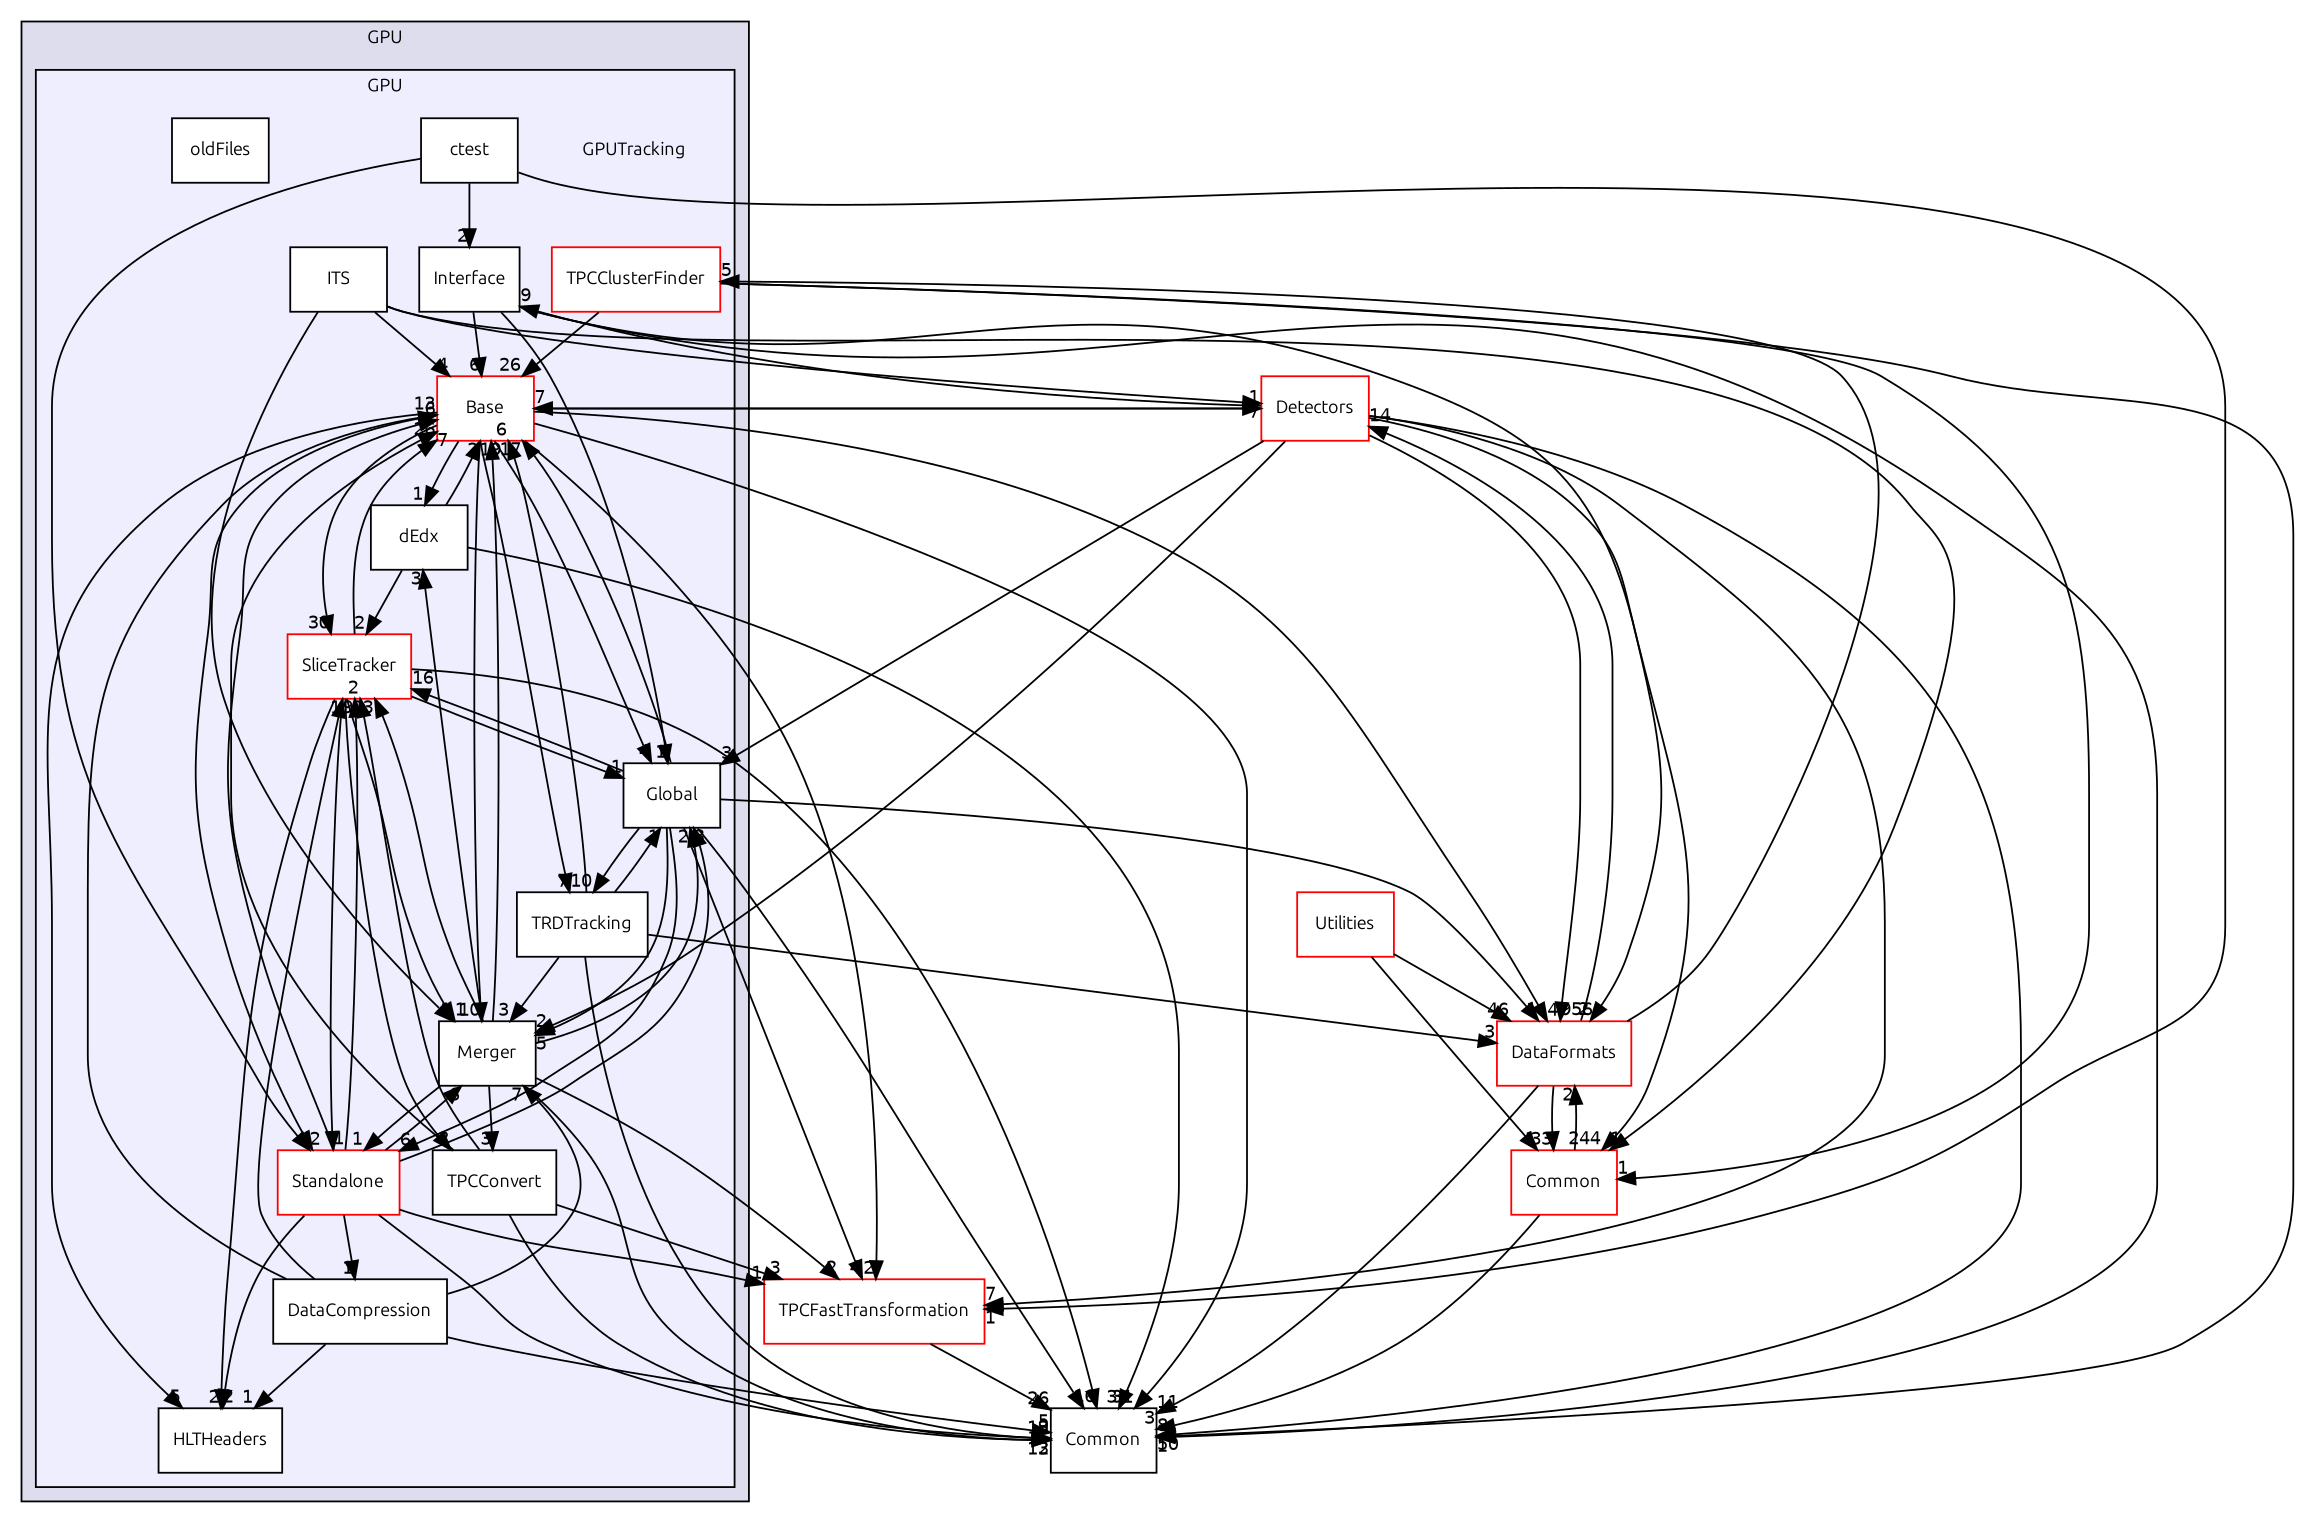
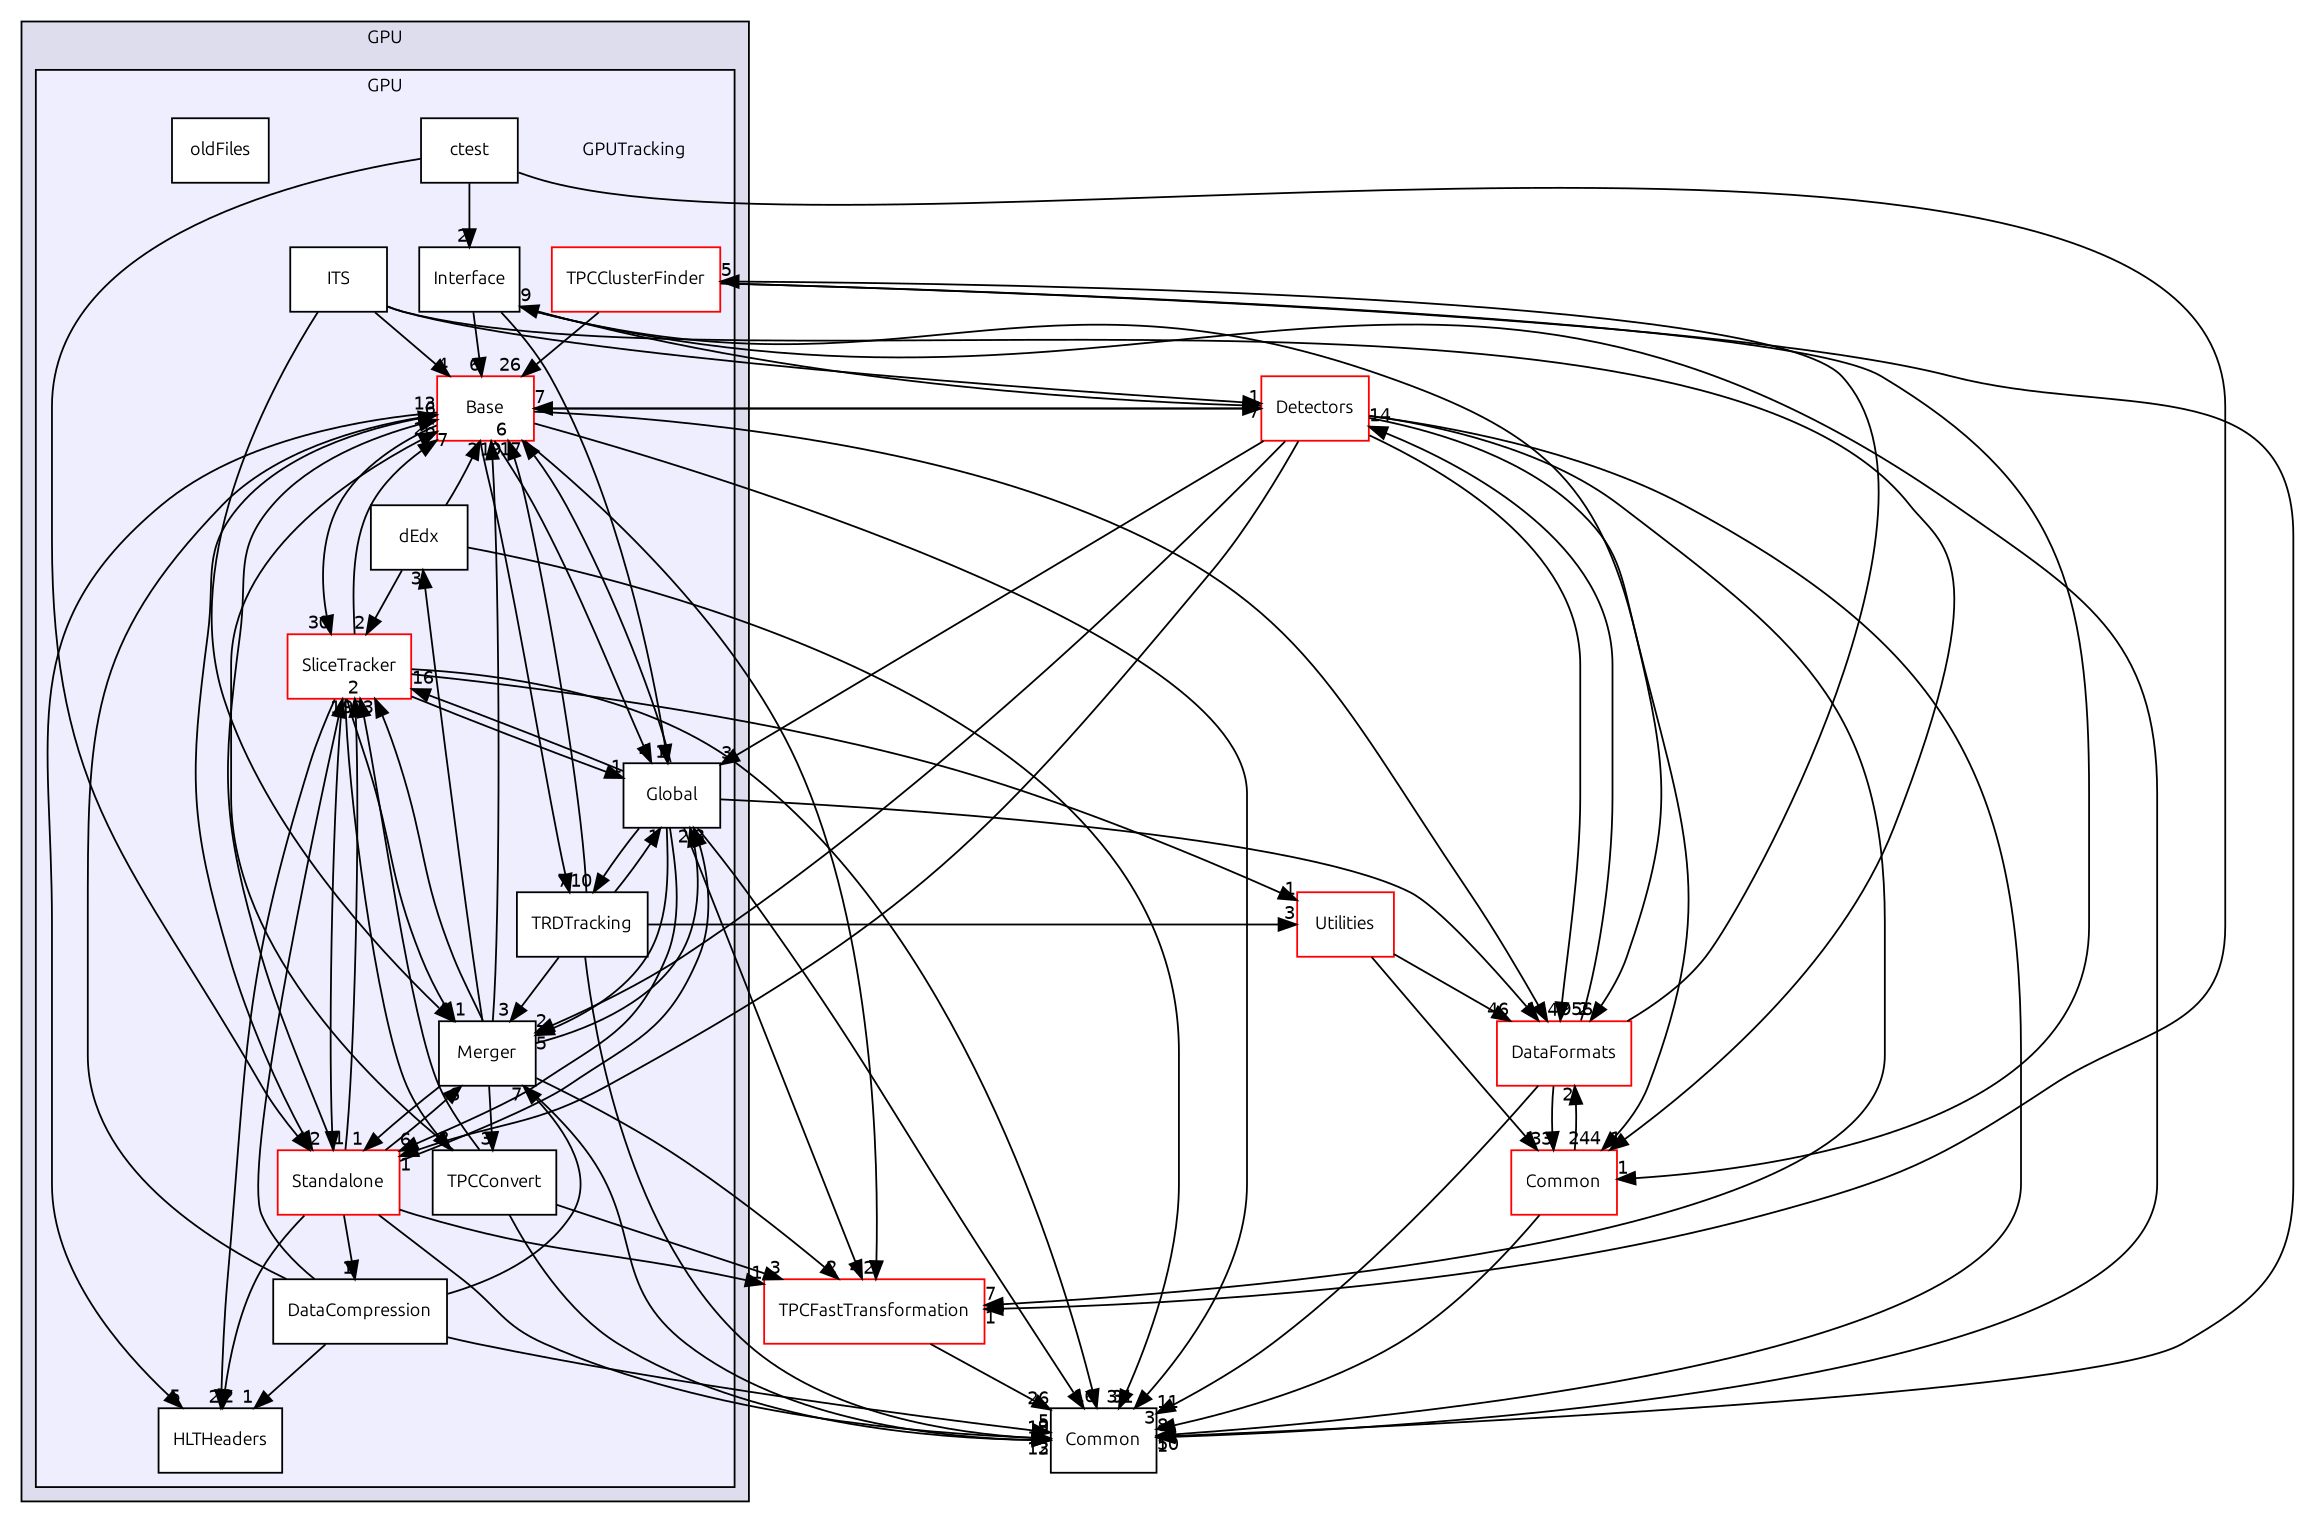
  digraph {
    compound=true
    fontname=Ubuntu
    node [fontname=Ubuntu fontsize=10 shape=box color=black fillcolor=white style=filled]
    edge [fontname=Ubuntu headlabel=1 labeldistance=1.5 labelfontname=Helvetica labelfontsize=10]
    n1 [label=GPUTracking shape=plaintext color="" fillcolor="" style=""]
    n2 [color=red label=Base]
    n3 [label=ctest]
    n4 [label=DataCompression]
    n5 [label=dEdx]
    n6 [label=Global]
    n7 [label=HLTHeaders]
    n8 [label=Interface]
    n9 [label=ITS]
    n10 [label=Merger]
    n11 [label=oldFiles]
    n12 [color=red label=SliceTracker]
    n13 [color=red label=Standalone]
    n14 [color=red label=TPCClusterFinder]
    n15 [label=TPCConvert]
    n16 [label=TRDTracking]
    n17 [label=Common color="" fillcolor="" style=""]
    n18 [color=red label=Detectors fillcolor="" style=""]
    n19 [color=red label=TPCFastTransformation fillcolor="" style=""]
    n20 [color=red label=DataFormats fillcolor="" style=""]
    n21 [color=red label=Common fillcolor="" style=""]
    n22 [color=red label=Utilities fillcolor="" style=""]
    subgraph cluster_1 {
      bgcolor="#ddddee"
      fontsize=10
      label=GPU
      pencolor=black
      subgraph cluster_2 {
        bgcolor="#eeeeff"
        fontsize=10
        label=GPU
        pencolor=black
        n1
        n2
        n3
        n4
        n5
        n6
        n7
        n8
        n9
        n10
        n11
        n12
        n13
        n14
        n15
        n16
      }
    }
-   n2 -> n5
    n2 -> n6 [headlabel=4]
    n2 -> n7 [headlabel=5]
-   n2 -> n10 [headlabel=10]
    n2 -> n12 [headlabel=30]
    n2 -> n13 [headlabel=4]
    n2 -> n16 [headlabel=7]
    n2 -> n17 [headlabel=31]
    n2 -> n18
    n2 -> n19 [headlabel=2]
    n2 -> n20 [headlabel=4]
    n3 -> n8 [headlabel=2]
    n3 -> n13 [headlabel=2]
    n3 -> n19
    n4 -> n2 [headlabel=13]
    n4 -> n7
    n4 -> n10 [headlabel=7]
    n4 -> n12
    n4 -> n17 [headlabel=5]
    n5 -> n2 [headlabel=2]
    n5 -> n12 [headlabel=2]
    n5 -> n17 [headlabel=3]
    n6 -> n2 [headlabel=17]
    n6 -> n10 [headlabel=5]
    n6 -> n12 [headlabel=16]
    n6 -> n13 [headlabel=6]
    n6 -> n16 [headlabel=10]
    n6 -> n17 [headlabel=4]
    n6 -> n19 [headlabel=4]
    n6 -> n20
    n8 -> n2 [headlabel=6]
    n8 -> n6
    n8 -> n17
    n8 -> n20 [headlabel=2]
    n9 -> n2 [headlabel=4]
    n9 -> n10
    n9 -> n18 [headlabel=7]
    n9 -> n21
    n10 -> n2 [headlabel=19]
    n10 -> n5 [headlabel=3]
    n10 -> n6 [headlabel=2]
    n10 -> n12 [headlabel=23]
    n10 -> n13
    n10 -> n15 [headlabel=3]
    n10 -> n17 [headlabel=13]
    n10 -> n19 [headlabel=2]
    n12 -> n2 [headlabel=26]
    n12 -> n6
    n12 -> n7 [headlabel=2]
    n12 -> n10
    n12 -> n13
    n12 -> n15 [headlabel=2]
    n12 -> n17 [headlabel=16]
+   n12 -> n22
    n13 -> n2 [headlabel=6]
    n13 -> n4
    n13 -> n6 [headlabel=3]
    n13 -> n7 [headlabel=2]
    n13 -> n10 [headlabel=6]
    n13 -> n12 [headlabel=9]
    n13 -> n17 [headlabel=9]
    n13 -> n19
    n14 -> n2 [headlabel=26]
    n14 -> n17 [headlabel=8]
    n14 -> n21
    n15 -> n2 [headlabel=7]
    n15 -> n12 [headlabel=2]
    n15 -> n17 [headlabel=2]
    n15 -> n19 [headlabel=3]
    n16 -> n2 [headlabel=6]
    n16 -> n6
    n16 -> n10 [headlabel=3]
    n16 -> n17 [headlabel=13]
-   n16 -> n20 [headlabel=3]
+   n16 -> n22 [headlabel=3]
    n18 -> n2 [headlabel=7]
    n18 -> n6 [headlabel=3]
    n18 -> n8 [headlabel=9]
    n18 -> n10 [headlabel=2]
+   n18 -> n13
    n18 -> n17 [headlabel=50]
    n18 -> n19 [headlabel=7]
    n18 -> n20 [headlabel=956]
    n18 -> n21 [headlabel=244]
    n19 -> n17 [headlabel=26]
    n20 -> n14 [headlabel=5]
    n20 -> n17 [headlabel=11]
    n20 -> n18 [headlabel=14]
    n20 -> n21 [headlabel=33]
    n21 -> n17 [headlabel=3]
    n21 -> n20 [headlabel=2]
    n22 -> n20 [headlabel=46]
    n22 -> n21
  }
